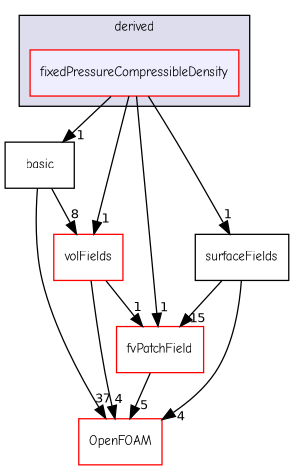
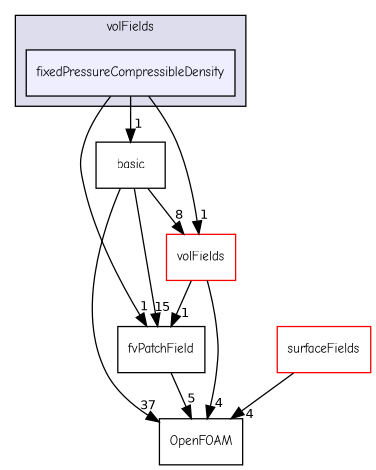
  digraph {
    compound=true
    fontname="Comic Neue"
    node [fontname="Comic Neue" fontsize=10 shape=box]
    edge [fontname="Comic Neue" headlabel=1 labeldistance=1.5 labelfontname=Helvetica labelfontsize=10]
-   n1 [fillcolor="#eeeeff" label=fixedPressureCompressibleDensity pencolor=black style=filled color=red]
+   n1 [fillcolor="#eeeeff" label=fixedPressureCompressibleDensity pencolor=black style=filled]
    n2 [color=black label=basic]
-   n3 [label=fvPatchField color=red]
+   n3 [label=fvPatchField]
    n4 [color=red label=volFields]
-   n5 [label=surfaceFields]
-   n6 [color=red label=OpenFOAM]
+   n5 [label=surfaceFields color=red]
+   n6 [color=black label=OpenFOAM]
    subgraph cluster_1 {
      bgcolor="#ddddee"
      fontsize=10
-     label=derived
+     label=volFields
      pencolor=black
      n1
    }
    n1 -> n2
    n1 -> n3
    n1 -> n4
-   n1 -> n5
-   n5 -> n3 [headlabel=15]
+   n2 -> n3 [headlabel=15]
    n2 -> n4 [headlabel=8]
    n2 -> n6 [headlabel=37]
    n3 -> n6 [headlabel=5]
    n4 -> n3
    n4 -> n6 [headlabel=4]
    n5 -> n6 [headlabel=4]
  }
